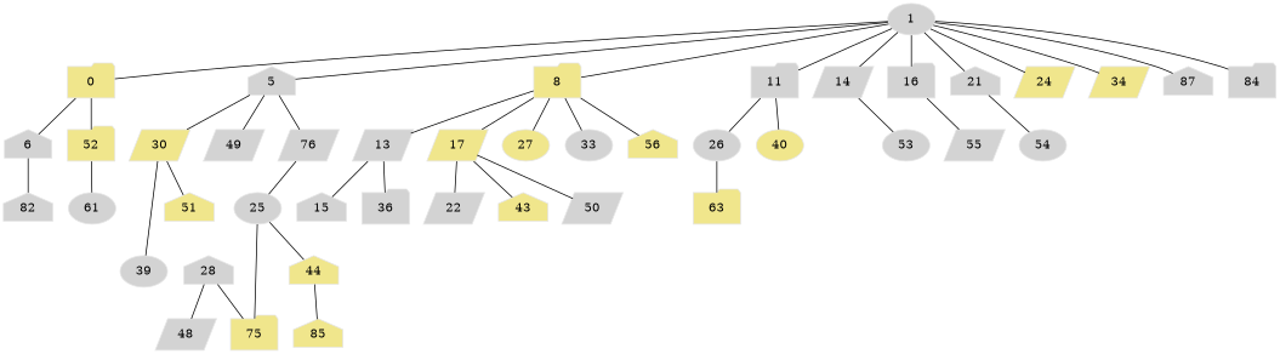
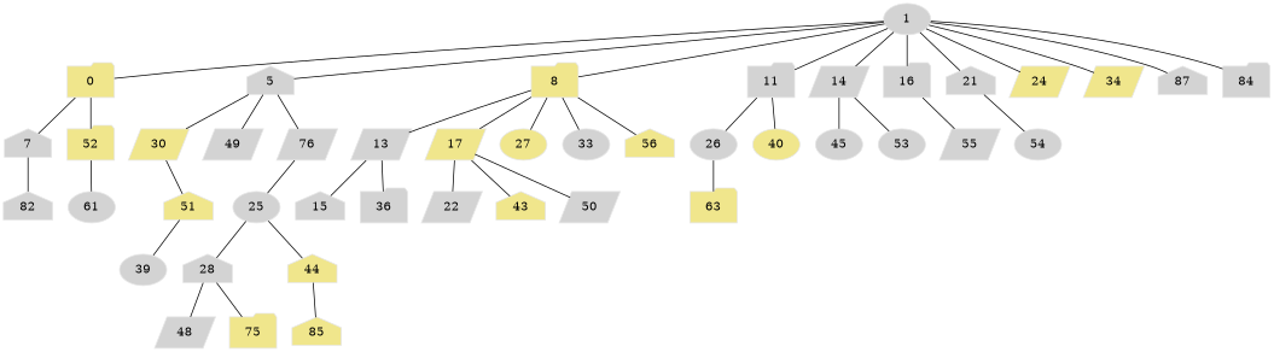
  graph {
    node [color=gray90 fillcolor=lightgrey shape=house style=filled]
    1 [shape=ellipse super="+2+4+7"]
    n2 [fillcolor=khaki label=0 shape=folder]
    5 [super="+9"]
    8 [fillcolor=khaki shape=folder super="+10+12+88"]
    11 [shape=folder super="+64+18+23+37"]
    14 [shape=parallelogram]
    16 [shape=folder super="+31+32"]
    21
    24 [fillcolor=khaki shape=parallelogram]
    34 [fillcolor=khaki shape=parallelogram super="+77"]
    n11 [label=87 super="+71"]
    84 [shape=folder]
-   6 [super="+41"]
+   6 [super="+41" label=7]
    52 [fillcolor=khaki shape=folder]
    30 [fillcolor=khaki shape=parallelogram super="+38+69+70"]
    49 [shape=parallelogram]
    76 [shape=parallelogram]
    13 [shape=parallelogram]
    17 [fillcolor=khaki shape=parallelogram]
    27 [fillcolor=khaki shape=ellipse]
    33 [shape=ellipse]
    56 [fillcolor=khaki super="+59"]
    26 [shape=ellipse]
    40 [fillcolor=khaki shape=ellipse]
+   45 [shape=ellipse]
    53 [shape=ellipse]
    55 [shape=parallelogram super="+57"]
    54 [shape=ellipse super="+87"]
    82
    61 [shape=ellipse]
    25 [shape=ellipse super="+60"]
    28 [super="+29"]
    44 [fillcolor=khaki super="+46"]
    39 [shape=ellipse]
    51 [fillcolor=khaki]
    15
    36 [shape=folder super="+81"]
    22 [shape=parallelogram super="+42"]
    43 [fillcolor=khaki]
    50 [shape=parallelogram]
    63 [fillcolor=khaki shape=folder super="+74+78"]
    48 [shape=parallelogram]
    75 [fillcolor=khaki shape=folder]
    85 [fillcolor=khaki]
    1 -- n2
    1 -- 5
    1 -- 8
    1 -- 11
    1 -- 14
    1 -- 16
    1 -- 21
    1 -- 24
    1 -- 34
    1 -- n11
    1 -- 84
    n2 -- 6
    n2 -- 52
    5 -- 30
    5 -- 49
    5 -- 76
    8 -- 13
    8 -- 17
    8 -- 27
    8 -- 33
    8 -- 56
    11 -- 26
    11 -- 40
+   14 -- 45
    14 -- 53
    16 -- 55
    21 -- 54
    6 -- 82
    52 -- 61
-   30 -- 39
+   51 -- 39
    30 -- 51
    76 -- 25
    13 -- 15
    13 -- 36
    17 -- 22
    17 -- 43
    17 -- 50
    26 -- 63
-   25 -- 75
+   25 -- 28
    25 -- 44
    28 -- 48
    28 -- 75
    44 -- 85
  }
